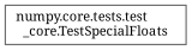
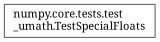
  digraph {
    rankdir=LR
    fontname="Noto Serif"
-   n1 [color=grey40 fillcolor=white fontname="Noto Serif" fontsize=10 height=0.2 label="numpy.core.tests.test\l_core.TestSpecialFloats" shape=box style=filled width=0.4]
+   n1 [color=grey40 fillcolor=white fontname="Noto Serif" fontsize=10 height=0.2 label="numpy.core.tests.test\l_umath.TestSpecialFloats" shape=box style=filled width=0.4]
  }
